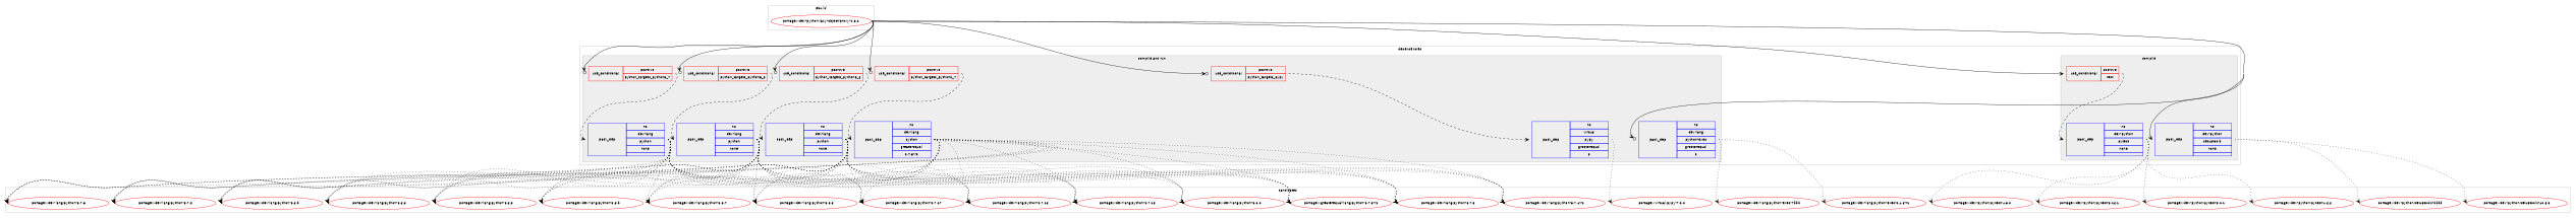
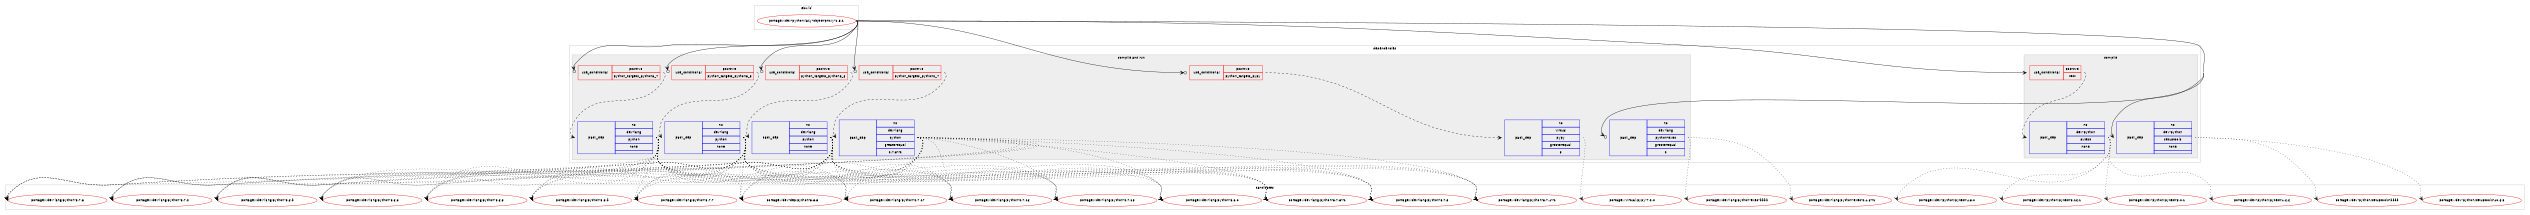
  digraph {
    compound=true
    concentrate=true
    fontname=Helvetica
    fontsize=10
    newrank=true
    rankdir=TB
    ranksep=1.5
    node [color=red fontname=Helvetica fontsize=10]
    edge [arrowhead=vee headport=w style=dotted tailport=e weight=100]
    n1 [label="portage://dev-python/lazy-object-proxy-1.3.1" width=4]
    n2 [color=blue label=<<TABLE BORDER="0" CELLBORDER="1" CELLSPACING="0" CELLPADDING="4" WIDTH="220"><TR><TD ROWSPAN="6" CELLPADDING="30">pack_dep</TD></TR><TR><TD WIDTH="110">no</TD></TR><TR><TD>dev-python</TD></TR><TR><TD>pytest</TD></TR><TR><TD>none</TD></TR><TR><TD></TD></TR></TABLE>> shape=none]
    n3 [label=<<TABLE BORDER="0" CELLBORDER="1" CELLSPACING="0" CELLPADDING="4"><TR><TD ROWSPAN="3" CELLPADDING="10">use_conditional</TD></TR><TR><TD>positive</TD></TR><TR><TD>test</TD></TR></TABLE>> shape=none]
    n4 [color=blue label=<<TABLE BORDER="0" CELLBORDER="1" CELLSPACING="0" CELLPADDING="4" WIDTH="220"><TR><TD ROWSPAN="6" CELLPADDING="30">pack_dep</TD></TR><TR><TD WIDTH="110">no</TD></TR><TR><TD>dev-python</TD></TR><TR><TD>setuptools</TD></TR><TR><TD>none</TD></TR><TR><TD></TD></TR></TABLE>> shape=none]
    n5 [color=blue label=<<TABLE BORDER="0" CELLBORDER="1" CELLSPACING="0" CELLPADDING="4" WIDTH="220"><TR><TD ROWSPAN="6" CELLPADDING="30">pack_dep</TD></TR><TR><TD WIDTH="110">no</TD></TR><TR><TD>virtual</TD></TR><TR><TD>pypy</TD></TR><TR><TD>greaterequal</TD></TR><TR><TD>5</TD></TR></TABLE>> shape=none]
    n6 [label=<<TABLE BORDER="0" CELLBORDER="1" CELLSPACING="0" CELLPADDING="4"><TR><TD ROWSPAN="3" CELLPADDING="10">use_conditional</TD></TR><TR><TD>positive</TD></TR><TR><TD>python_targets_pypy</TD></TR></TABLE>> shape=none]
    n7 [color=blue label=<<TABLE BORDER="0" CELLBORDER="1" CELLSPACING="0" CELLPADDING="4" WIDTH="220"><TR><TD ROWSPAN="6" CELLPADDING="30">pack_dep</TD></TR><TR><TD WIDTH="110">no</TD></TR><TR><TD>dev-lang</TD></TR><TR><TD>python</TD></TR><TR><TD>greaterequal</TD></TR><TR><TD>2.7.5-r2</TD></TR></TABLE>> shape=none]
    n8 [label=<<TABLE BORDER="0" CELLBORDER="1" CELLSPACING="0" CELLPADDING="4"><TR><TD ROWSPAN="3" CELLPADDING="10">use_conditional</TD></TR><TR><TD>positive</TD></TR><TR><TD>python_targets_python2_7</TD></TR></TABLE>> shape=none]
    n9 [color=blue label=<<TABLE BORDER="0" CELLBORDER="1" CELLSPACING="0" CELLPADDING="4" WIDTH="220"><TR><TD ROWSPAN="6" CELLPADDING="30">pack_dep</TD></TR><TR><TD WIDTH="110">no</TD></TR><TR><TD>dev-lang</TD></TR><TR><TD>python</TD></TR><TR><TD>none</TD></TR><TR><TD></TD></TR></TABLE>> shape=none]
    n10 [label=<<TABLE BORDER="0" CELLBORDER="1" CELLSPACING="0" CELLPADDING="4"><TR><TD ROWSPAN="3" CELLPADDING="10">use_conditional</TD></TR><TR><TD>positive</TD></TR><TR><TD>python_targets_python3_5</TD></TR></TABLE>> shape=none]
    n11 [color=blue label=<<TABLE BORDER="0" CELLBORDER="1" CELLSPACING="0" CELLPADDING="4" WIDTH="220"><TR><TD ROWSPAN="6" CELLPADDING="30">pack_dep</TD></TR><TR><TD WIDTH="110">no</TD></TR><TR><TD>dev-lang</TD></TR><TR><TD>python</TD></TR><TR><TD>none</TD></TR><TR><TD></TD></TR></TABLE>> shape=none]
    n12 [label=<<TABLE BORDER="0" CELLBORDER="1" CELLSPACING="0" CELLPADDING="4"><TR><TD ROWSPAN="3" CELLPADDING="10">use_conditional</TD></TR><TR><TD>positive</TD></TR><TR><TD>python_targets_python3_6</TD></TR></TABLE>> shape=none]
    n13 [color=blue label=<<TABLE BORDER="0" CELLBORDER="1" CELLSPACING="0" CELLPADDING="4" WIDTH="220"><TR><TD ROWSPAN="6" CELLPADDING="30">pack_dep</TD></TR><TR><TD WIDTH="110">no</TD></TR><TR><TD>dev-lang</TD></TR><TR><TD>python</TD></TR><TR><TD>none</TD></TR><TR><TD></TD></TR></TABLE>> shape=none]
    n14 [label=<<TABLE BORDER="0" CELLBORDER="1" CELLSPACING="0" CELLPADDING="4"><TR><TD ROWSPAN="3" CELLPADDING="10">use_conditional</TD></TR><TR><TD>positive</TD></TR><TR><TD>python_targets_python3_7</TD></TR></TABLE>> shape=none]
    n15 [color=blue label=<<TABLE BORDER="0" CELLBORDER="1" CELLSPACING="0" CELLPADDING="4" WIDTH="220"><TR><TD ROWSPAN="6" CELLPADDING="30">pack_dep</TD></TR><TR><TD WIDTH="110">no</TD></TR><TR><TD>dev-lang</TD></TR><TR><TD>python-exec</TD></TR><TR><TD>greaterequal</TD></TR><TR><TD>2</TD></TR></TABLE>> shape=none]
    n16 [label="portage://dev-python/pytest-3.16.1" width=4]
    n17 [label="portage://dev-python/pytest-4.5.0" width=4]
    n18 [label="portage://dev-python/pytest-4.6.6" width=4]
    n19 [label="portage://dev-python/pytest-5.0.1" width=4]
    n20 [label="portage://dev-python/setuptools-40.6.3" width=4]
    n21 [label="portage://dev-python/setuptools-9999" width=4]
    n22 [label="portage://virtual/pypy-7.2.0" width=4]
    n23 [label="portage://dev-lang/python-2.7.15" width=4]
    n24 [label="portage://dev-lang/python-2.7.16" width=4]
    n25 [label="portage://dev-lang/python-2.7.17" width=4]
-   n26 [label="portage://dev-lang/python-3.5.5" width=4]
-   n27 [label="portage://dev-lang/python-3.5.7" width=4]
+   n26 [label="portage://dev-dep/python-3.5.5" width=4]
+   n27 [label="portage://dev-lang/python-3.7.7" width=4]
    n28 [label="portage://dev-lang/python-3.5.9" width=4]
    n29 [label="portage://dev-lang/python-3.6.5" width=4]
    n30 [label="portage://dev-lang/python-3.6.8" width=4]
    n31 [label="portage://dev-lang/python-3.6.9" width=4]
    n32 [label="portage://dev-lang/python-3.7.2" width=4]
    n33 [label="portage://dev-lang/python-3.7.3" width=4]
    n34 [label="portage://dev-lang/python-3.7.4-r1" width=4]
    n35 [label="portage://dev-lang/python-3.7.5" width=4]
-   n36 [label="portage://greaterequal-lang/python-3.7.5-r1" width=4]
+   n36 [label="portage://dev-lang/python-3.7.5-r1" width=4]
    n37 [label="portage://dev-lang/python-3.8.0" width=4]
    n38 [label="portage://dev-lang/python-exec-2.4.6-r1" width=4]
-   n39 [label="portage://dev-lang/python-exec-7999" width=4]
+   n39 [label="portage://dev-lang/python-exec-9999" width=4]
    subgraph cluster_1 {
      color=gray
      label=<<i>ebuild</i>>
      rank=same
      n1
    }
    subgraph cluster_2 {
      color=gray
      label=<<i>dependencies</i>>
      subgraph cluster_3 {
        color=gray
        fillcolor="#eeeeee"
        label=<<i>compile</i>>
        style=filled
        subgraph sub_4 {
          color=gray
          fillcolor="#eeeeee"
          label=<<i>compile</i>>
          style=filled
          n3
          subgraph sub_5 {
            color=gray
            fillcolor="#eeeeee"
            label=<<i>compile</i>>
            style=filled
            n2
          }
        }
        subgraph sub_6 {
          color=gray
          fillcolor="#eeeeee"
          label=<<i>compile</i>>
          style=filled
          n4
        }
      }
      subgraph cluster_7 {
        color=gray
        fillcolor="#eeeeee"
        label=<<i>compile and run</i>>
        style=filled
        subgraph sub_8 {
          color=gray
          fillcolor="#eeeeee"
          label=<<i>compile and run</i>>
          style=filled
          n6
          subgraph sub_9 {
            color=gray
            fillcolor="#eeeeee"
            label=<<i>compile and run</i>>
            style=filled
            n5
          }
        }
        subgraph sub_10 {
          color=gray
          fillcolor="#eeeeee"
          label=<<i>compile and run</i>>
          style=filled
          n8
          subgraph sub_11 {
            color=gray
            fillcolor="#eeeeee"
            label=<<i>compile and run</i>>
            style=filled
            n7
          }
        }
        subgraph sub_12 {
          color=gray
          fillcolor="#eeeeee"
          label=<<i>compile and run</i>>
          style=filled
          n10
          subgraph sub_13 {
            color=gray
            fillcolor="#eeeeee"
            label=<<i>compile and run</i>>
            style=filled
            n9
          }
        }
        subgraph sub_14 {
          color=gray
          fillcolor="#eeeeee"
          label=<<i>compile and run</i>>
          style=filled
          n12
          subgraph sub_15 {
            color=gray
            fillcolor="#eeeeee"
            label=<<i>compile and run</i>>
            style=filled
            n11
          }
        }
        subgraph sub_16 {
          color=gray
          fillcolor="#eeeeee"
          label=<<i>compile and run</i>>
          style=filled
          n14
          subgraph sub_17 {
            color=gray
            fillcolor="#eeeeee"
            label=<<i>compile and run</i>>
            style=filled
            n13
          }
        }
        subgraph sub_18 {
          color=gray
          fillcolor="#eeeeee"
          label=<<i>compile and run</i>>
          style=filled
          n15
        }
      }
      subgraph cluster_19 {
        color=gray
        fillcolor="#eeeeee"
        label=<<i>run</i>>
        style=filled
      }
    }
    subgraph cluster_20 {
      color=gray
      label=<<i>candidates</i>>
      rank=same
      subgraph sub_21 {
        color=black
        label=<<i>candidates</i>>
        nodesep=1
        rank=same
        n16
        n17
        n18
        n19
      }
      subgraph sub_22 {
        color=black
        label=<<i>candidates</i>>
        nodesep=1
        rank=same
        n20
        n21
      }
      subgraph sub_23 {
        color=black
        label=<<i>candidates</i>>
        nodesep=1
        rank=same
        n22
      }
      subgraph sub_24 {
        color=black
        label=<<i>candidates</i>>
        nodesep=1
        rank=same
        n23
        n24
        n25
        n26
        n27
        n28
        n29
        n30
        n31
        n32
        n33
        n34
        n35
        n36
        n37
      }
      subgraph sub_25 {
        color=black
        label=<<i>candidates</i>>
        nodesep=1
        rank=same
        n23
        n24
        n25
        n26
        n27
        n28
        n29
        n30
        n31
        n32
        n33
        n34
        n35
        n36
        n37
      }
      subgraph sub_26 {
        color=black
        label=<<i>candidates</i>>
        nodesep=1
        rank=same
        n23
        n24
        n25
        n26
        n27
        n28
        n29
        n30
        n31
        n32
        n33
        n34
        n35
        n36
        n37
      }
      subgraph sub_27 {
        color=black
        label=<<i>candidates</i>>
        nodesep=1
        rank=same
        n23
        n24
        n25
        n26
        n27
        n28
        n29
        n30
        n31
        n32
        n33
        n34
        n35
        n36
        n37
      }
      subgraph sub_28 {
        color=black
        label=<<i>candidates</i>>
        nodesep=1
        rank=same
        n38
        n39
      }
    }
    n1 -> n3 [style=solid weight=20]
    n1 -> n4 [style=solid weight=20]
    n1 -> n6 [arrowhead=odotvee style=solid weight=20]
    n1 -> n8 [arrowhead=odotvee style=solid weight=20]
    n1 -> n10 [arrowhead=odotvee style=solid weight=20]
    n1 -> n12 [arrowhead=odotvee style=solid weight=20]
    n1 -> n14 [arrowhead=odotvee style=solid weight=20]
    n1 -> n15 [arrowhead=odotvee style=solid weight=20]
    n2 -> n16
    n2 -> n17
    n2 -> n18
    n2 -> n19
    n3 -> n2 [style=dashed weight=20]
    n4 -> n20
    n4 -> n21
    n5 -> n22
    n6 -> n5 [style=dashed weight=20]
    n7 -> n23
    n7 -> n24
    n7 -> n25
    n7 -> n26
    n7 -> n27
    n7 -> n28
    n7 -> n29
    n7 -> n30
    n7 -> n31
    n7 -> n32
    n7 -> n33
    n7 -> n34
    n7 -> n35
    n7 -> n36
    n7 -> n37
    n8 -> n7 [style=dashed weight=20]
    n9 -> n23
    n9 -> n24
    n9 -> n25
    n9 -> n26
    n9 -> n27
    n9 -> n28
    n9 -> n29
    n9 -> n30
    n9 -> n31
    n9 -> n32
    n9 -> n33
    n9 -> n34
    n9 -> n35
    n9 -> n36
    n9 -> n37
    n10 -> n9 [style=dashed weight=20]
    n11 -> n23
    n11 -> n24
    n11 -> n25
    n11 -> n26
    n11 -> n27
    n11 -> n28
    n11 -> n29
    n11 -> n30
    n11 -> n31
    n11 -> n32
    n11 -> n33
    n11 -> n34
    n11 -> n35
    n11 -> n36
    n11 -> n37
    n12 -> n11 [style=dashed weight=20]
    n13 -> n23
    n13 -> n24
    n13 -> n25
    n13 -> n26
    n13 -> n27
    n13 -> n28
    n13 -> n29
    n13 -> n30
    n13 -> n31
    n13 -> n32
    n13 -> n33
    n13 -> n34
    n13 -> n35
    n13 -> n36
    n13 -> n37
    n14 -> n13 [style=dashed weight=20]
    n15 -> n38
    n15 -> n39
  }
